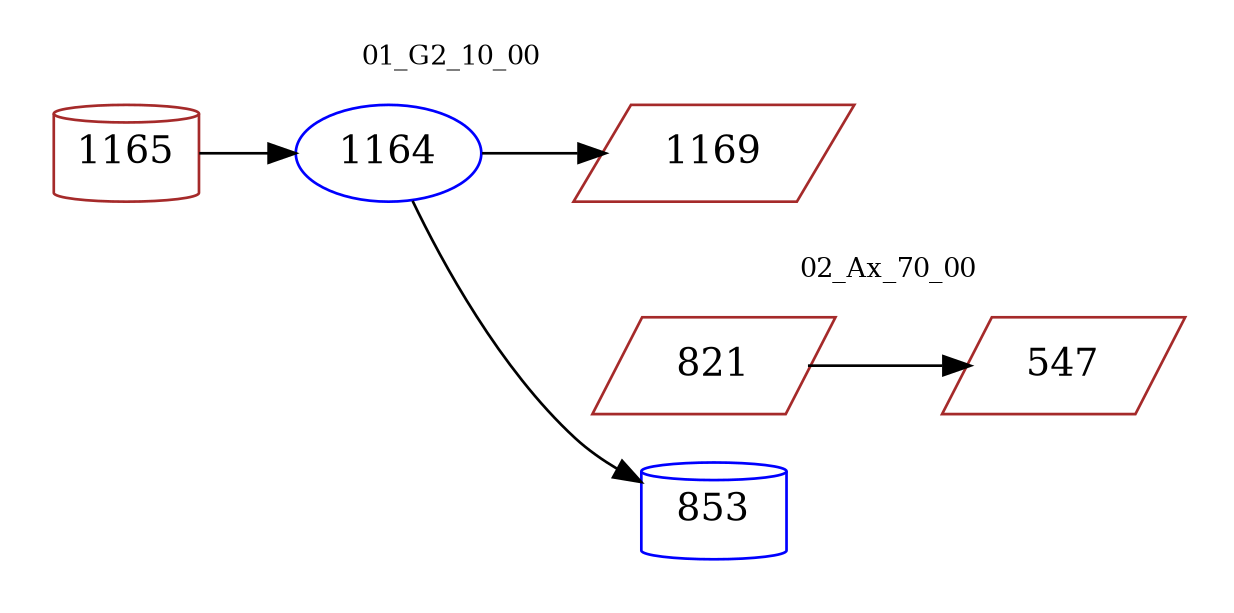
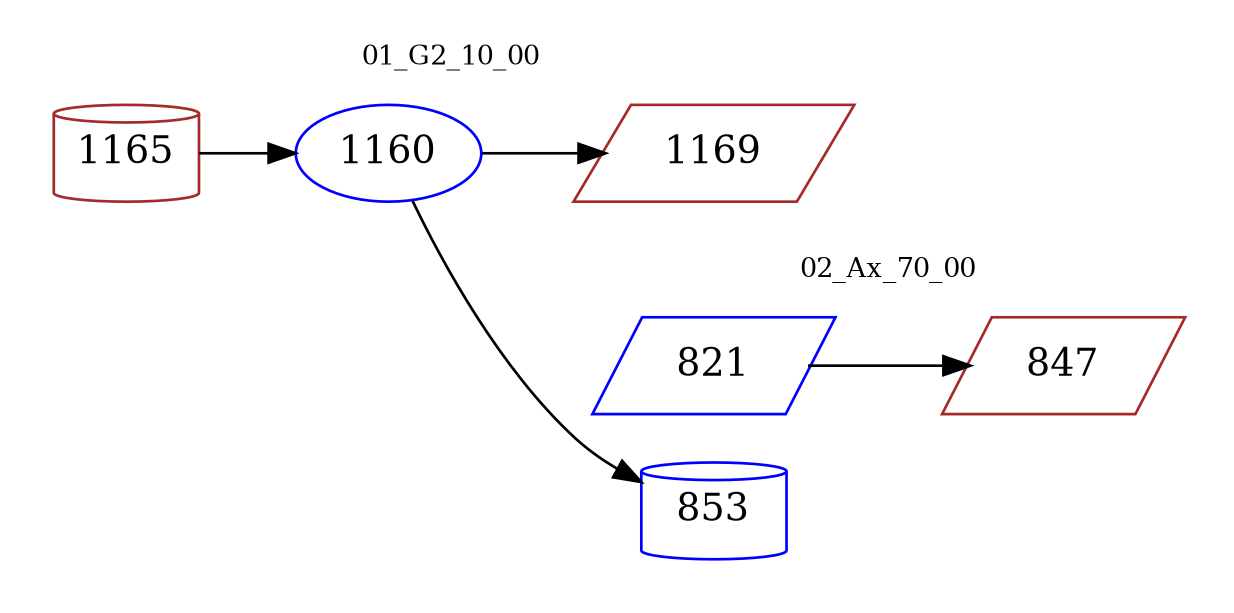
  digraph {
    rankdir=LR
    node [color=blue shape=parallelogram]
    edge [color=black]
-   n1 [color=brown label=821]
-   n2 [color=brown label=547]
+   n1 [label=821]
+   n2 [color=brown label=847]
    n3 [label=853 shape=cylinder]
    n4 [color=brown label=1165 shape=cylinder]
-   n5 [label=1164 shape=ellipse]
+   n5 [label=1160 shape=ellipse]
    n6 [color=brown label=1169]
    subgraph cluster_1 {
      color=white
      fontsize=10
      label="02_Ax_70_00"
      n1
      n2
      n3
    }
    subgraph cluster_2 {
      color=white
      fontsize=10
      label="01_G2_10_00"
      n4
      n5
      n6
    }
    n1 -> n2
    n4 -> n5
    n5 -> n3
    n5 -> n6
  }
